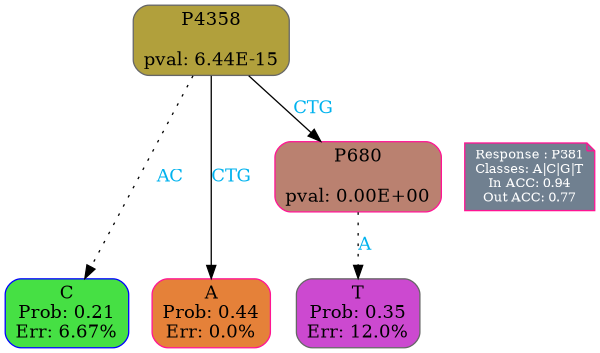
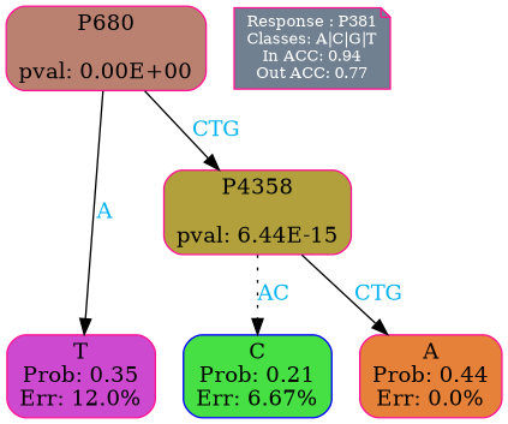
  digraph {
    fontname="DejaVu Serif"
    ranksep=equally
    splines=polylines
    node [color=deeppink fontname="DejaVu Serif" shape=box style="filled, rounded"]
    edge [fontcolor=deepskyblue2 fontname="DejaVu Serif" style=dotted]
-   n1 [color=gray40 fillcolor="#cc49d0" label="T\nProb: 0.35\nErr: 12.0%"]
+   n1 [fillcolor="#cc49d0" label="T\nProb: 0.35\nErr: 12.0%"]
    n2 [color=blue fillcolor="#46e044" label="C\nProb: 0.21\nErr: 6.67%"]
    n3 [fillcolor="#e58139" label="A\nProb: 0.44\nErr: 0.0%"]
    n4 [align=left fillcolor=slategray fontcolor=white fontsize=10 label="Response : P381\nClasses: A|C|G|T\nIn ACC: 0.94\nOut ACC: 0.77\n" shape=note style=filled]
    n5 [fillcolor="#ba8170" label="P680\n\npval: 0.00E+00"]
-   n6 [color=gray40 fillcolor="#b1a03c" label="P4358\n\npval: 6.44E-15"]
+   n6 [fillcolor="#b1a03c" label="P4358\n\npval: 6.44E-15"]
    subgraph sub_1 {
      rank=same
      n1
      n2
      n3
    }
    subgraph sub_2 {
      rank=same
      n4
      n5
    }
-   n5 -> n1 [label=A]
-   n6 -> n5 [label=CTG style=solid]
+   n5 -> n1 [label=A style=solid]
+   n5 -> n6 [label=CTG style=solid]
    n6 -> n2 [label=AC]
    n6 -> n3 [label=CTG style=solid]
  }
